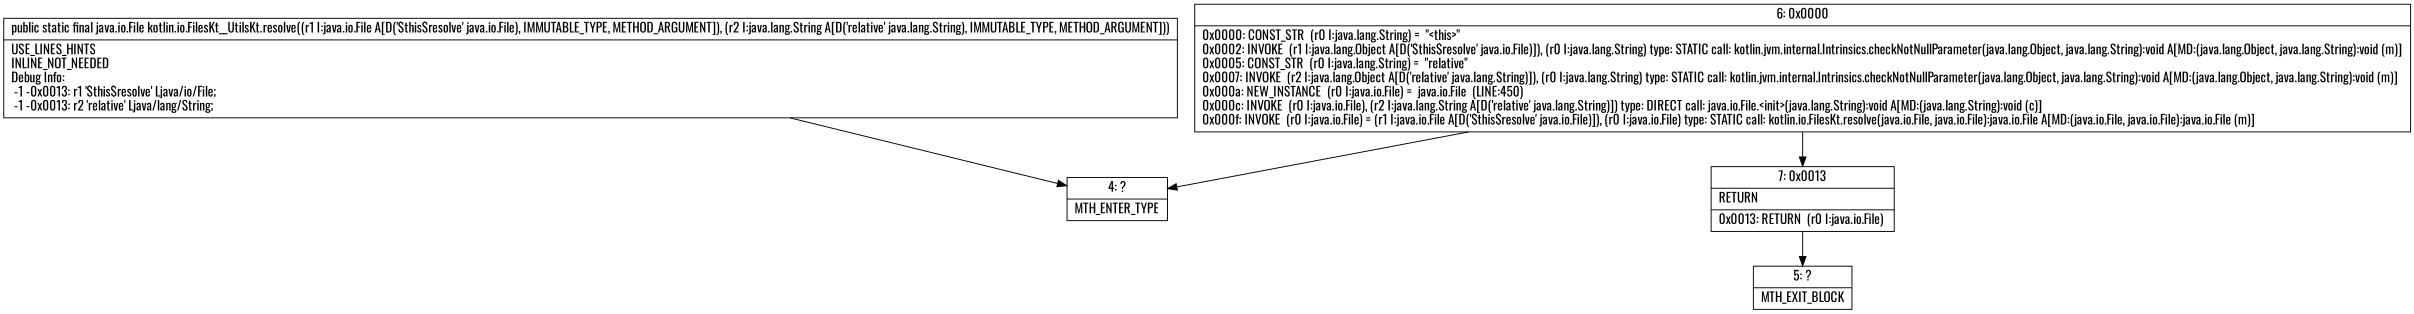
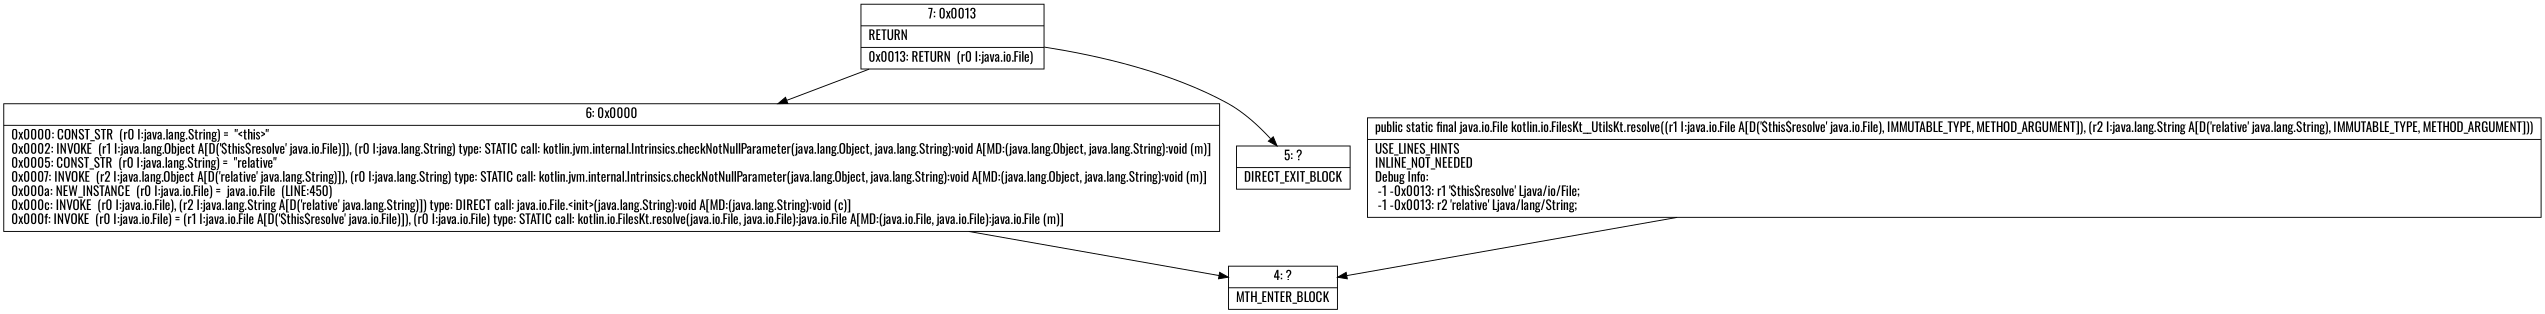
  digraph {
    fontname=Oswald
    node [fontname=Oswald shape=record]
    edge [fontname=Oswald]
-   n1 [label="{4\:\ ?|MTH_ENTER_TYPE\l}"]
+   n1 [label="{4\:\ ?|MTH_ENTER_BLOCK\l}"]
    n2 [label="{6\:\ 0x0000|0x0000: CONST_STR  (r0 I:java.lang.String) =  \"\<this\>\" \l0x0002: INVOKE  (r1 I:java.lang.Object A[D('$this$resolve' java.io.File)]), (r0 I:java.lang.String) type: STATIC call: kotlin.jvm.internal.Intrinsics.checkNotNullParameter(java.lang.Object, java.lang.String):void A[MD:(java.lang.Object, java.lang.String):void (m)]\l0x0005: CONST_STR  (r0 I:java.lang.String) =  \"relative\" \l0x0007: INVOKE  (r2 I:java.lang.Object A[D('relative' java.lang.String)]), (r0 I:java.lang.String) type: STATIC call: kotlin.jvm.internal.Intrinsics.checkNotNullParameter(java.lang.Object, java.lang.String):void A[MD:(java.lang.Object, java.lang.String):void (m)]\l0x000a: NEW_INSTANCE  (r0 I:java.io.File) =  java.io.File  (LINE:450)\l0x000c: INVOKE  (r0 I:java.io.File), (r2 I:java.lang.String A[D('relative' java.lang.String)]) type: DIRECT call: java.io.File.\<init\>(java.lang.String):void A[MD:(java.lang.String):void (c)]\l0x000f: INVOKE  (r0 I:java.io.File) = (r1 I:java.io.File A[D('$this$resolve' java.io.File)]), (r0 I:java.io.File) type: STATIC call: kotlin.io.FilesKt.resolve(java.io.File, java.io.File):java.io.File A[MD:(java.io.File, java.io.File):java.io.File (m)]\l}"]
    n3 [label="{7\:\ 0x0013|RETURN\l|0x0013: RETURN  (r0 I:java.io.File) \l}"]
-   n4 [label="{5\:\ ?|MTH_EXIT_BLOCK\l}"]
+   n4 [label="{5\:\ ?|DIRECT_EXIT_BLOCK\l}"]
    n5 [label="{public static final java.io.File kotlin.io.FilesKt__UtilsKt.resolve((r1 I:java.io.File A[D('$this$resolve' java.io.File), IMMUTABLE_TYPE, METHOD_ARGUMENT]), (r2 I:java.lang.String A[D('relative' java.lang.String), IMMUTABLE_TYPE, METHOD_ARGUMENT]))  | USE_LINES_HINTS\lINLINE_NOT_NEEDED\lDebug Info:\l  \-1 \-0x0013: r1 '$this$resolve' Ljava\/io\/File;\l  \-1 \-0x0013: r2 'relative' Ljava\/lang\/String;\l}"]
    n2 -> n1
-   n2 -> n3
+   n3 -> n2
    n3 -> n4
    n5 -> n1
  }
